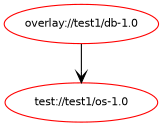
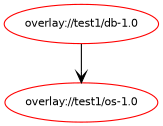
  digraph {
    compound=true
    concentrate=true
    newrank=true
    rankdir=TD
    node [color=red fontname=Helvetica fontsize=10]
    "overlay://test1/db-1.0"
-   "overlay://test1/os-1.0" [label="test://test1/os-1.0"]
+   "overlay://test1/os-1.0"
    "overlay://test1/db-1.0" -> "overlay://test1/os-1.0" [arrowhead=vee]
  }
